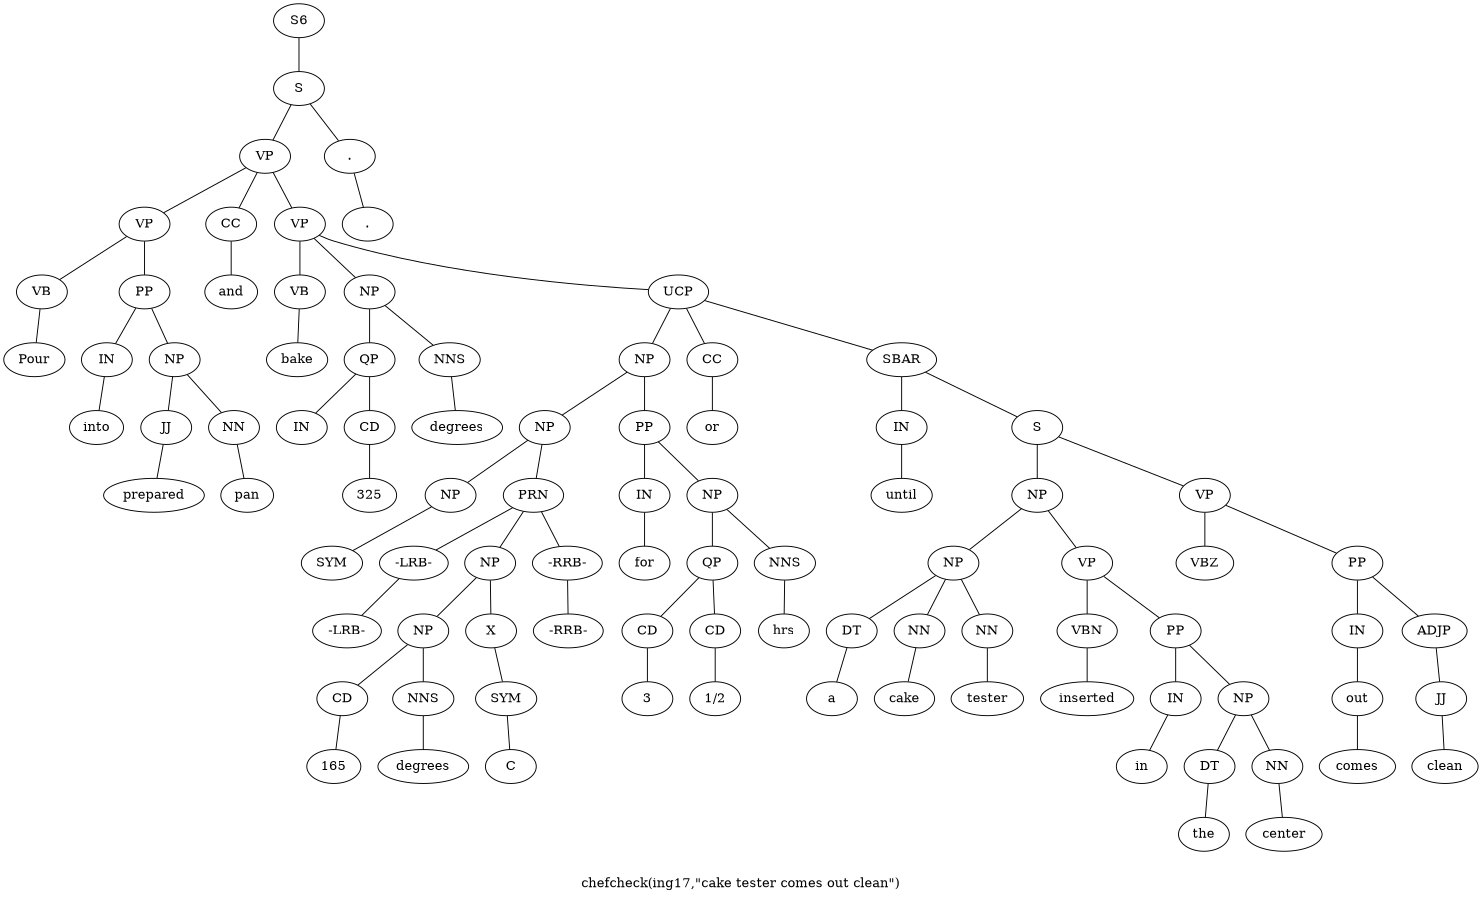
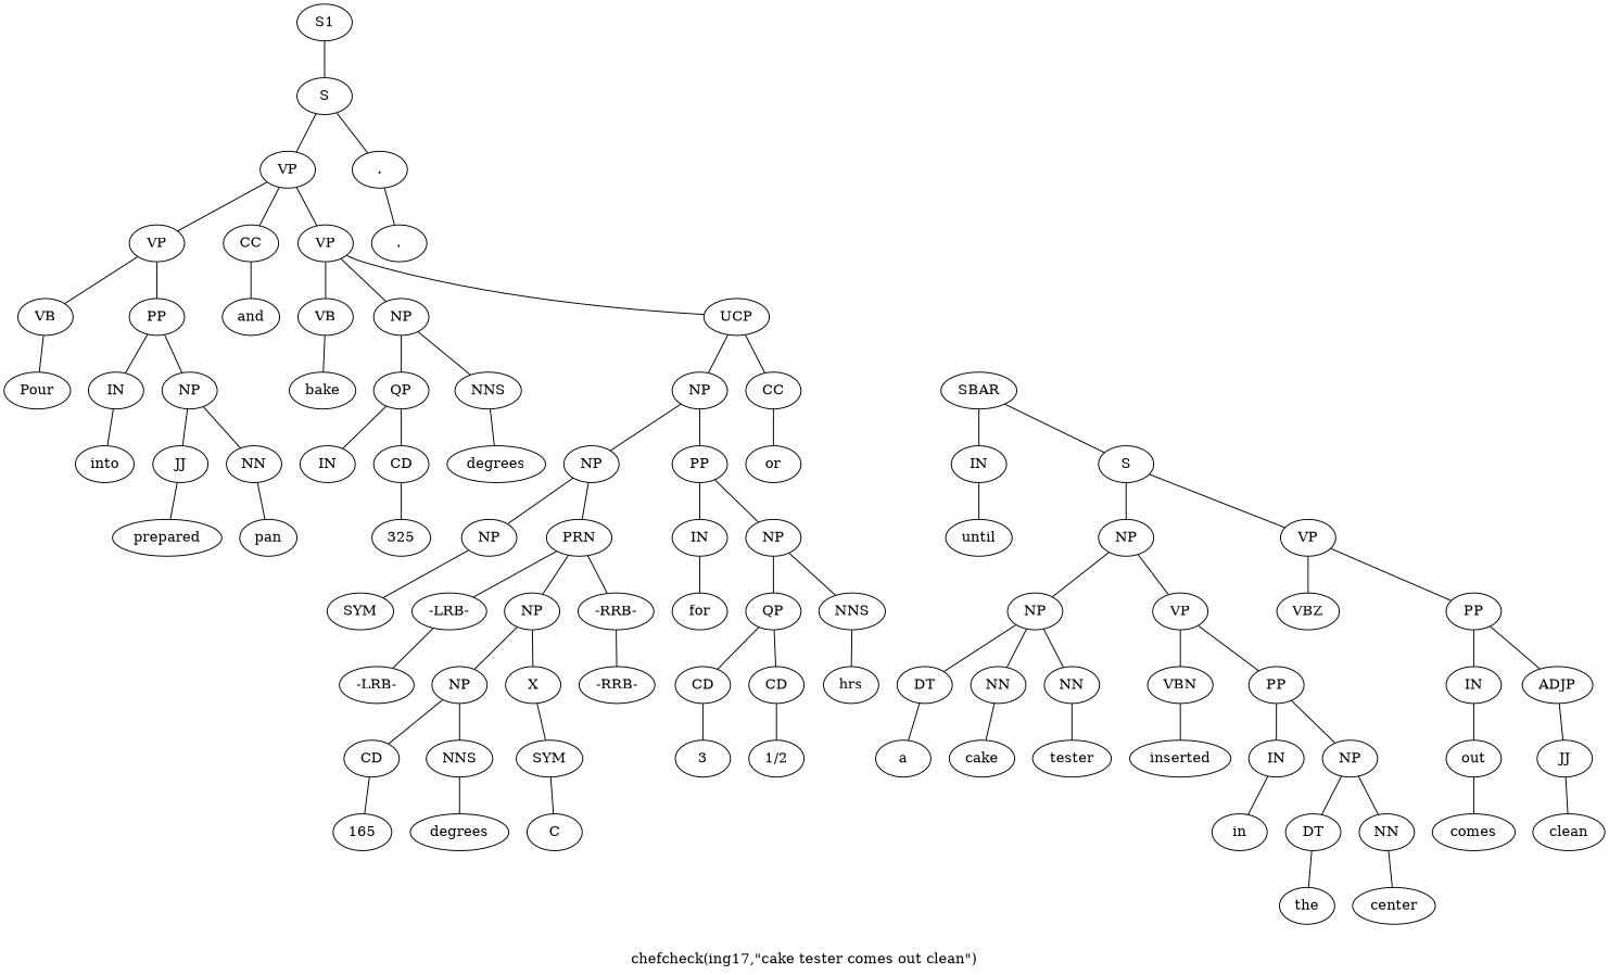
  graph {
    label="chefcheck(ing17,\"cake tester comes out clean\")"
-   n1 [label=S6]
+   n1 [label=S1]
    n2 [label=S]
    n3 [label=VP]
    n4 [label="."]
    n5 [label=VP]
    n6 [label=CC]
    n7 [label=VP]
    n8 [label="."]
    n9 [label=VB]
    n10 [label=PP]
    n11 [label=and]
    n12 [label=VB]
    n13 [label=NP]
    n14 [label=UCP]
    n15 [label=Pour]
    n16 [label=IN]
    n17 [label=NP]
    n18 [label=into]
    n19 [label=JJ]
    n20 [label=NN]
    n21 [label=prepared]
    n22 [label=pan]
    n23 [label=bake]
    n24 [label=QP]
    n25 [label=NNS]
    n26 [label=NP]
    n27 [label=CC]
    n28 [label=SBAR]
    n29 [label=IN]
    n30 [label=CD]
    n31 [label=degrees]
    n32 [label=325]
    n33 [label=NP]
    n34 [label=PP]
    n35 [label=or]
    n36 [label=IN]
    n37 [label=S]
    n38 [label=NP]
    n39 [label=PRN]
    n40 [label=IN]
    n41 [label=NP]
    n42 [label=SYM]
    n43 [label="-LRB-"]
    n44 [label=NP]
    n45 [label="-RRB-"]
    n46 [label="-LRB-"]
    n47 [label=NP]
    n48 [label=X]
    n49 [label="-RRB-"]
    n50 [label=CD]
    n51 [label=NNS]
    n52 [label=SYM]
    n53 [label=165]
    n54 [label=degrees]
    n55 [label=C]
    n56 [label=for]
    n57 [label=QP]
    n58 [label=NNS]
    n59 [label=CD]
    n60 [label=CD]
    n61 [label=hrs]
    n62 [label=3]
    n63 [label="1/2"]
    n64 [label=until]
    n65 [label=NP]
    n66 [label=VP]
    n67 [label=NP]
    n68 [label=VP]
    n69 [label=VBZ]
    n70 [label=PP]
    n71 [label=DT]
    n72 [label=NN]
    n73 [label=NN]
    n74 [label=VBN]
    n75 [label=PP]
    n76 [label=a]
    n77 [label=cake]
    n78 [label=tester]
    n79 [label=inserted]
    n80 [label=IN]
    n81 [label=NP]
    n82 [label=in]
    n83 [label=DT]
    n84 [label=NN]
    n85 [label=the]
    n86 [label=center]
    n87 [label=IN]
    n88 [label=ADJP]
    n89 [label=comes]
    n90 [label=out]
    n91 [label=JJ]
    n92 [label=clean]
    n1 -- n2
    n2 -- n3
    n2 -- n4
    n3 -- n5
    n3 -- n6
    n3 -- n7
    n4 -- n8
    n5 -- n9
    n5 -- n10
    n6 -- n11
    n7 -- n12
    n7 -- n13
    n7 -- n14
    n9 -- n15
    n10 -- n16
    n10 -- n17
    n12 -- n23
    n13 -- n24
    n13 -- n25
    n14 -- n26
    n14 -- n27
-   n14 -- n28
    n16 -- n18
    n17 -- n19
    n17 -- n20
    n19 -- n21
    n20 -- n22
    n24 -- n29
    n24 -- n30
    n25 -- n31
    n26 -- n33
    n26 -- n34
    n27 -- n35
    n28 -- n36
    n28 -- n37
    n30 -- n32
    n33 -- n38
    n33 -- n39
    n34 -- n40
    n34 -- n41
    n36 -- n64
    n37 -- n65
    n37 -- n66
    n38 -- n42
    n39 -- n43
    n39 -- n44
    n39 -- n45
    n40 -- n56
    n41 -- n57
    n41 -- n58
    n43 -- n46
    n44 -- n47
    n44 -- n48
    n45 -- n49
    n47 -- n50
    n47 -- n51
    n48 -- n52
    n50 -- n53
    n51 -- n54
    n52 -- n55
    n57 -- n59
    n57 -- n60
    n58 -- n61
    n59 -- n62
    n60 -- n63
    n65 -- n67
    n65 -- n68
    n66 -- n69
    n66 -- n70
    n67 -- n71
    n67 -- n72
    n67 -- n73
    n68 -- n74
    n68 -- n75
    n70 -- n87
    n70 -- n88
    n71 -- n76
    n72 -- n77
    n73 -- n78
    n74 -- n79
    n75 -- n80
    n75 -- n81
    n80 -- n82
    n81 -- n83
    n81 -- n84
    n83 -- n85
    n84 -- n86
    n87 -- n90
    n88 -- n91
    n90 -- n89
    n91 -- n92
  }
